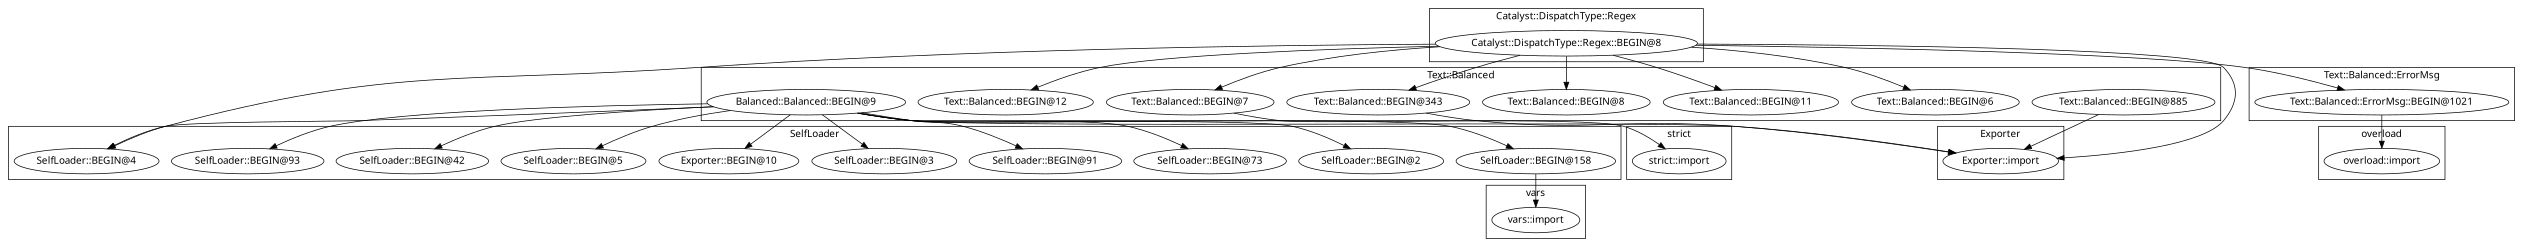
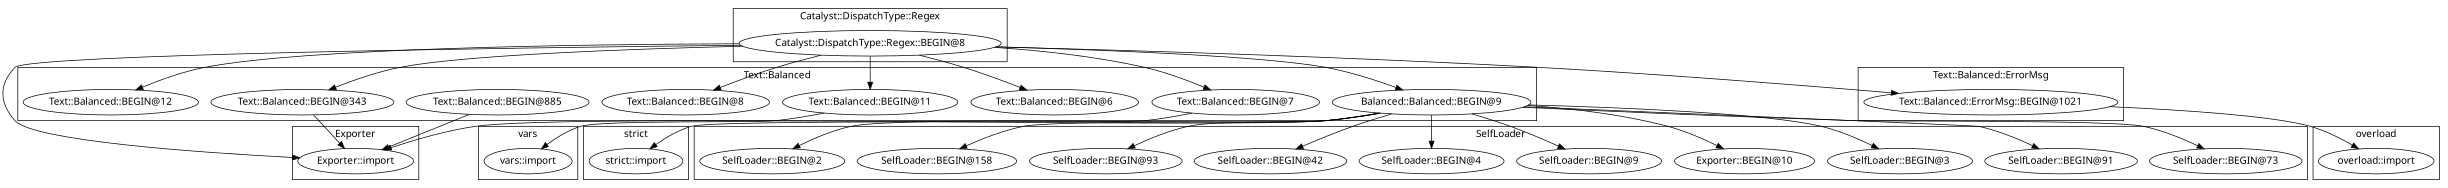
  digraph {
    fontname="Noto Sans"
    node [fontname="Noto Sans"]
    edge [fontname="Noto Sans"]
    "SelfLoader::BEGIN@158"
    "SelfLoader::BEGIN@2"
    "SelfLoader::BEGIN@73"
    "SelfLoader::BEGIN@91"
    "SelfLoader::BEGIN@3"
    n6 [label="Exporter::BEGIN@10"]
-   "SelfLoader::BEGIN@9" [label="SelfLoader::BEGIN@5"]
+   "SelfLoader::BEGIN@9"
    "SelfLoader::BEGIN@4"
    "SelfLoader::BEGIN@42"
    "SelfLoader::BEGIN@93"
    "Exporter::import"
    "Catalyst::DispatchType::Regex::BEGIN@8"
    "Text::Balanced::BEGIN@11"
    "Text::Balanced::BEGIN@8"
    "Text::Balanced::BEGIN@343"
    "Text::Balanced::BEGIN@12"
    "Text::Balanced::BEGIN@885"
    "Text::Balanced::BEGIN@7"
    n19 [label="Balanced::Balanced::BEGIN@9"]
    "Text::Balanced::BEGIN@6"
    "overload::import"
    "vars::import"
    "Text::Balanced::ErrorMsg::BEGIN@1021"
    "strict::import"
    subgraph cluster_1 {
      label=SelfLoader
      "SelfLoader::BEGIN@158"
      "SelfLoader::BEGIN@2"
      "SelfLoader::BEGIN@73"
      "SelfLoader::BEGIN@91"
      "SelfLoader::BEGIN@3"
      n6
      "SelfLoader::BEGIN@9"
      "SelfLoader::BEGIN@4"
      "SelfLoader::BEGIN@42"
      "SelfLoader::BEGIN@93"
    }
    subgraph cluster_2 {
      label=Exporter
      "Exporter::import"
    }
    subgraph cluster_3 {
      label="Catalyst::DispatchType::Regex"
      "Catalyst::DispatchType::Regex::BEGIN@8"
    }
    subgraph cluster_4 {
      label="Text::Balanced"
      "Text::Balanced::BEGIN@11"
      "Text::Balanced::BEGIN@8"
      "Text::Balanced::BEGIN@343"
      "Text::Balanced::BEGIN@12"
      "Text::Balanced::BEGIN@885"
      "Text::Balanced::BEGIN@7"
      n19
      "Text::Balanced::BEGIN@6"
    }
    subgraph cluster_5 {
      label=overload
      "overload::import"
    }
    subgraph cluster_6 {
      label=vars
      "vars::import"
    }
    subgraph cluster_7 {
      label="Text::Balanced::ErrorMsg"
      "Text::Balanced::ErrorMsg::BEGIN@1021"
    }
    subgraph cluster_8 {
      label="strict"
      "strict::import"
    }
    "Catalyst::DispatchType::Regex::BEGIN@8" -> "Exporter::import"
    "Catalyst::DispatchType::Regex::BEGIN@8" -> "Text::Balanced::BEGIN@11"
    "Catalyst::DispatchType::Regex::BEGIN@8" -> "Text::Balanced::BEGIN@8"
    "Catalyst::DispatchType::Regex::BEGIN@8" -> "Text::Balanced::BEGIN@343"
    "Catalyst::DispatchType::Regex::BEGIN@8" -> "Text::Balanced::BEGIN@12"
    "Catalyst::DispatchType::Regex::BEGIN@8" -> "Text::Balanced::BEGIN@7"
-   "Catalyst::DispatchType::Regex::BEGIN@8" -> "SelfLoader::BEGIN@4"
+   "Catalyst::DispatchType::Regex::BEGIN@8" -> n19
    "Catalyst::DispatchType::Regex::BEGIN@8" -> "Text::Balanced::BEGIN@6"
    "Catalyst::DispatchType::Regex::BEGIN@8" -> "Text::Balanced::ErrorMsg::BEGIN@1021"
-   "SelfLoader::BEGIN@158" -> "vars::import"
+   "Text::Balanced::BEGIN@11" -> "vars::import"
    "Text::Balanced::BEGIN@343" -> "Exporter::import"
    "Text::Balanced::BEGIN@885" -> "Exporter::import"
    "Text::Balanced::BEGIN@7" -> "strict::import"
    n19 -> "SelfLoader::BEGIN@158"
    n19 -> "SelfLoader::BEGIN@2"
    n19 -> "SelfLoader::BEGIN@73"
    n19 -> "SelfLoader::BEGIN@91"
    n19 -> "SelfLoader::BEGIN@3"
    n19 -> n6
    n19 -> "SelfLoader::BEGIN@9"
    n19 -> "SelfLoader::BEGIN@4"
    n19 -> "SelfLoader::BEGIN@42"
    n19 -> "SelfLoader::BEGIN@93"
    n19 -> "Exporter::import"
    "Text::Balanced::ErrorMsg::BEGIN@1021" -> "overload::import"
  }
